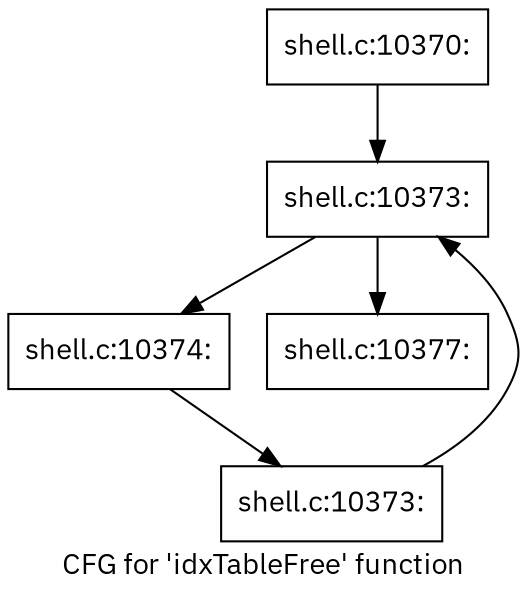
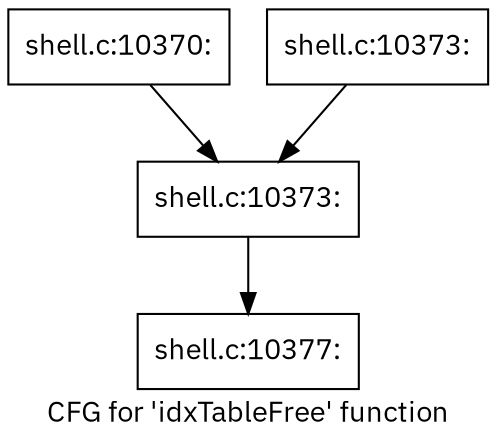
  digraph {
    label="CFG for 'idxTableFree' function"
    fontname="IBM Plex Sans"
    node [shape=record fontname="IBM Plex Sans"]
    edge [fontname="IBM Plex Sans"]
    n1 [label="{shell.c:10370:}"]
    n2 [label="{shell.c:10373:}"]
-   n3 [label="{shell.c:10374:}"]
    n4 [label="{shell.c:10377:}"]
    n5 [label="{shell.c:10373:}"]
    n1 -> n2
-   n2 -> n3
    n2 -> n4
-   n3 -> n5
    n5 -> n2
  }
